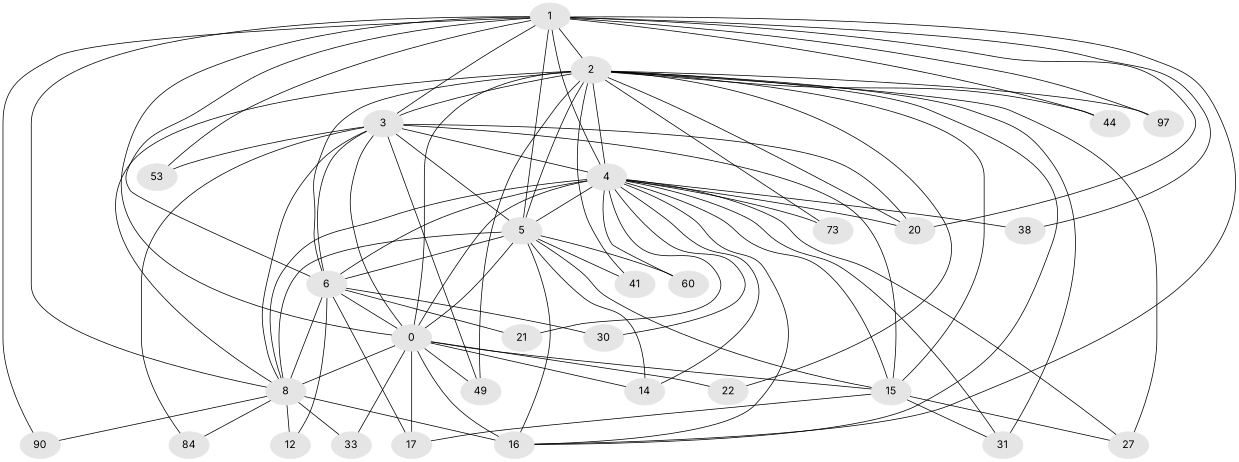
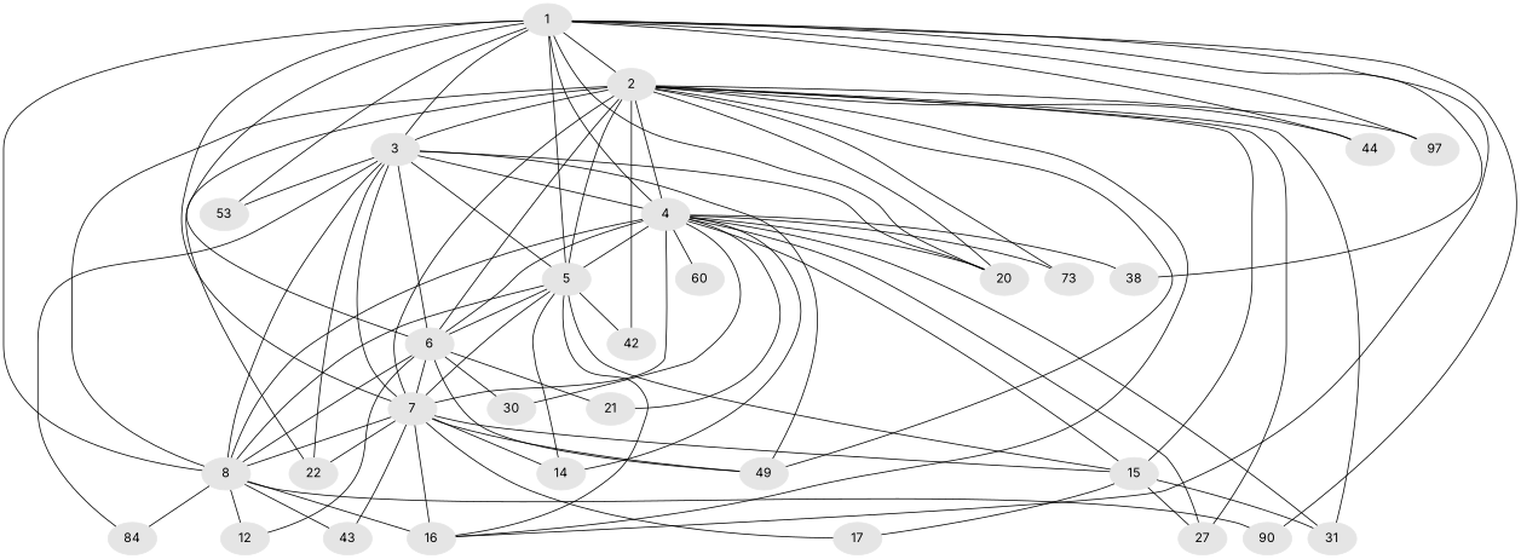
  graph {
    fontname=Inter
    node [color=gray90 fontname=Inter style=filled]
    edge [fontname=Inter]
    1 [super="+71+26+40"]
    2 [super="+48+83+9+11+23"]
    3 [super="+59"]
    4 [super="+44+55+80+24"]
    5 [super="+64+19+88"]
    6 [super="+70+50+37"]
-   7 [super="+25+18+28+13" label=0]
+   7 [super="+25+18+28+13"]
    8
    16 [super="+95+62+63"]
    20 [super="+75+56"]
    38
    n12 [label=44 super="+68"]
    53
    90
    97
    15 [super="+76+33"]
    22
    27 [super="+39"]
    31 [super="+72"]
-   41
+   41 [label=42]
    49 [super="+67"]
    73
    84
    14
    21
    30
    60 [super="+100"]
    12
    17
-   43 [label=33]
+   43
    1 -- 2 [weight=6]
    1 -- 3
    1 -- 4 [weight=4]
    1 -- 5 [weight=2]
    1 -- 6 [weight=2]
    1 -- 7 [weight=2]
    1 -- 8
    1 -- 16
    1 -- 20
    1 -- 38
    1 -- n12
    1 -- 53
    1 -- 90
    1 -- 97
    2 -- 3 [weight=3]
    2 -- 4 [weight=8]
    2 -- 5 [weight=5]
    2 -- 6 [weight=5]
    2 -- 7 [weight=6]
    2 -- 8 [weight=3]
    2 -- 16
    2 -- 20 [weight=3]
    2 -- n12 [weight=2]
    2 -- 97
    2 -- 15 [weight=3]
    2 -- 22
    2 -- 27
    2 -- 31
    2 -- 41
    2 -- 49
    2 -- 73
    3 -- 4 [weight=2]
    3 -- 5 [weight=2]
    3 -- 6
    3 -- 7
    3 -- 8
    3 -- 20
    3 -- 53
-   3 -- 15
+   3 -- 22
    3 -- 49
    3 -- 84
    4 -- 5
    4 -- 6 [weight=3]
    4 -- 7 [weight=4]
    4 -- 8 [weight=2]
-   4 -- 16
    4 -- 20
    4 -- 38
    4 -- 15 [weight=2]
    4 -- 27
    4 -- 31
    4 -- 73
    4 -- 14
    4 -- 21
    4 -- 30
    4 -- 60
    5 -- 6 [weight=2]
    5 -- 7 [weight=4]
    5 -- 8 [weight=3]
    5 -- 16
    5 -- 15
    5 -- 41
    5 -- 14
-   5 -- 60 [weight=2]
    6 -- 7 [weight=3]
    6 -- 8
    6 -- 21
    6 -- 30
    6 -- 12
-   6 -- 17
+   6 -- 49
    7 -- 8 [weight=3]
    7 -- 16 [weight=3]
    7 -- 15 [weight=2]
    7 -- 22
    7 -- 49
    7 -- 14
    7 -- 17
    7 -- 43
    8 -- 16
    8 -- 90
    8 -- 84
    8 -- 12
    8 -- 43
    15 -- 27
    15 -- 31
    15 -- 17
  }
